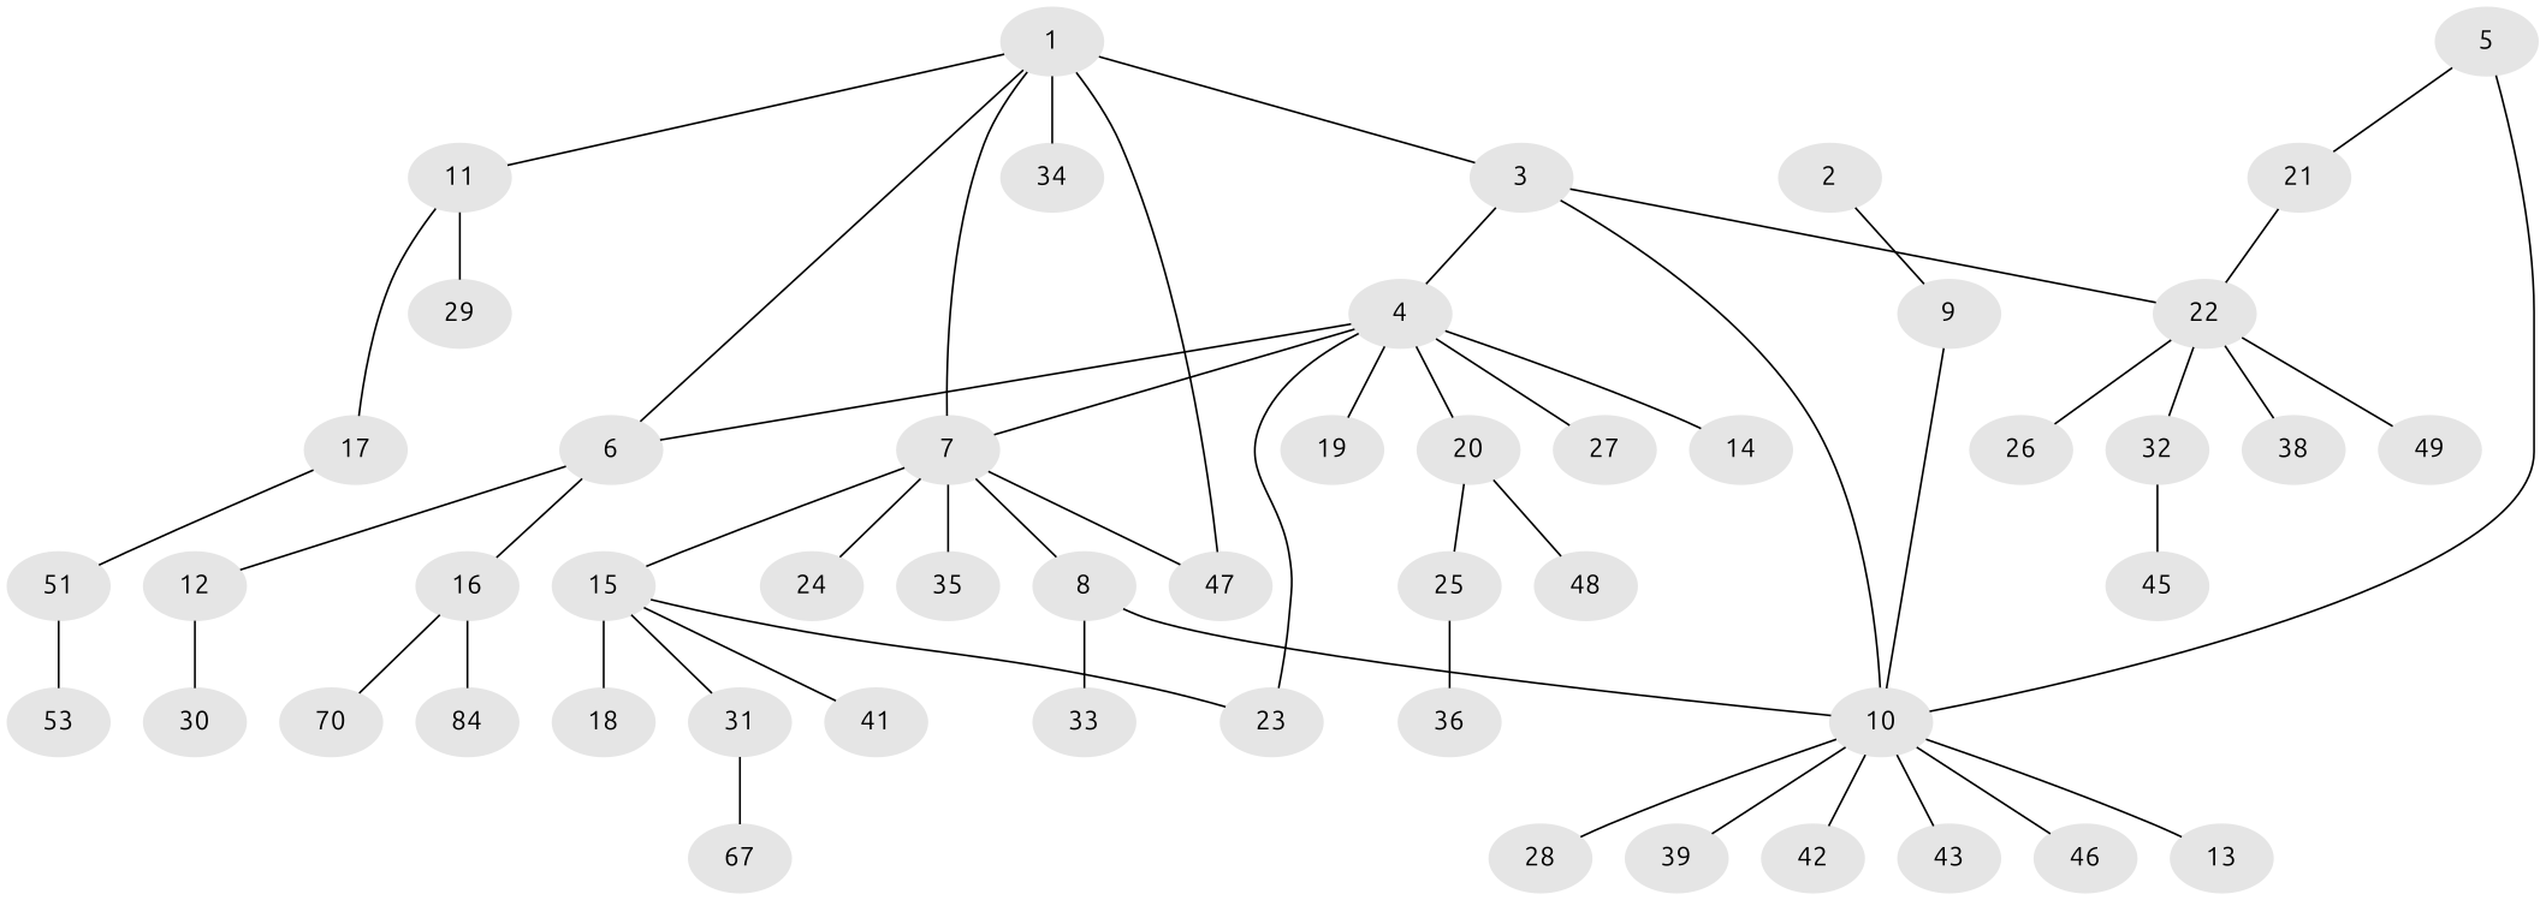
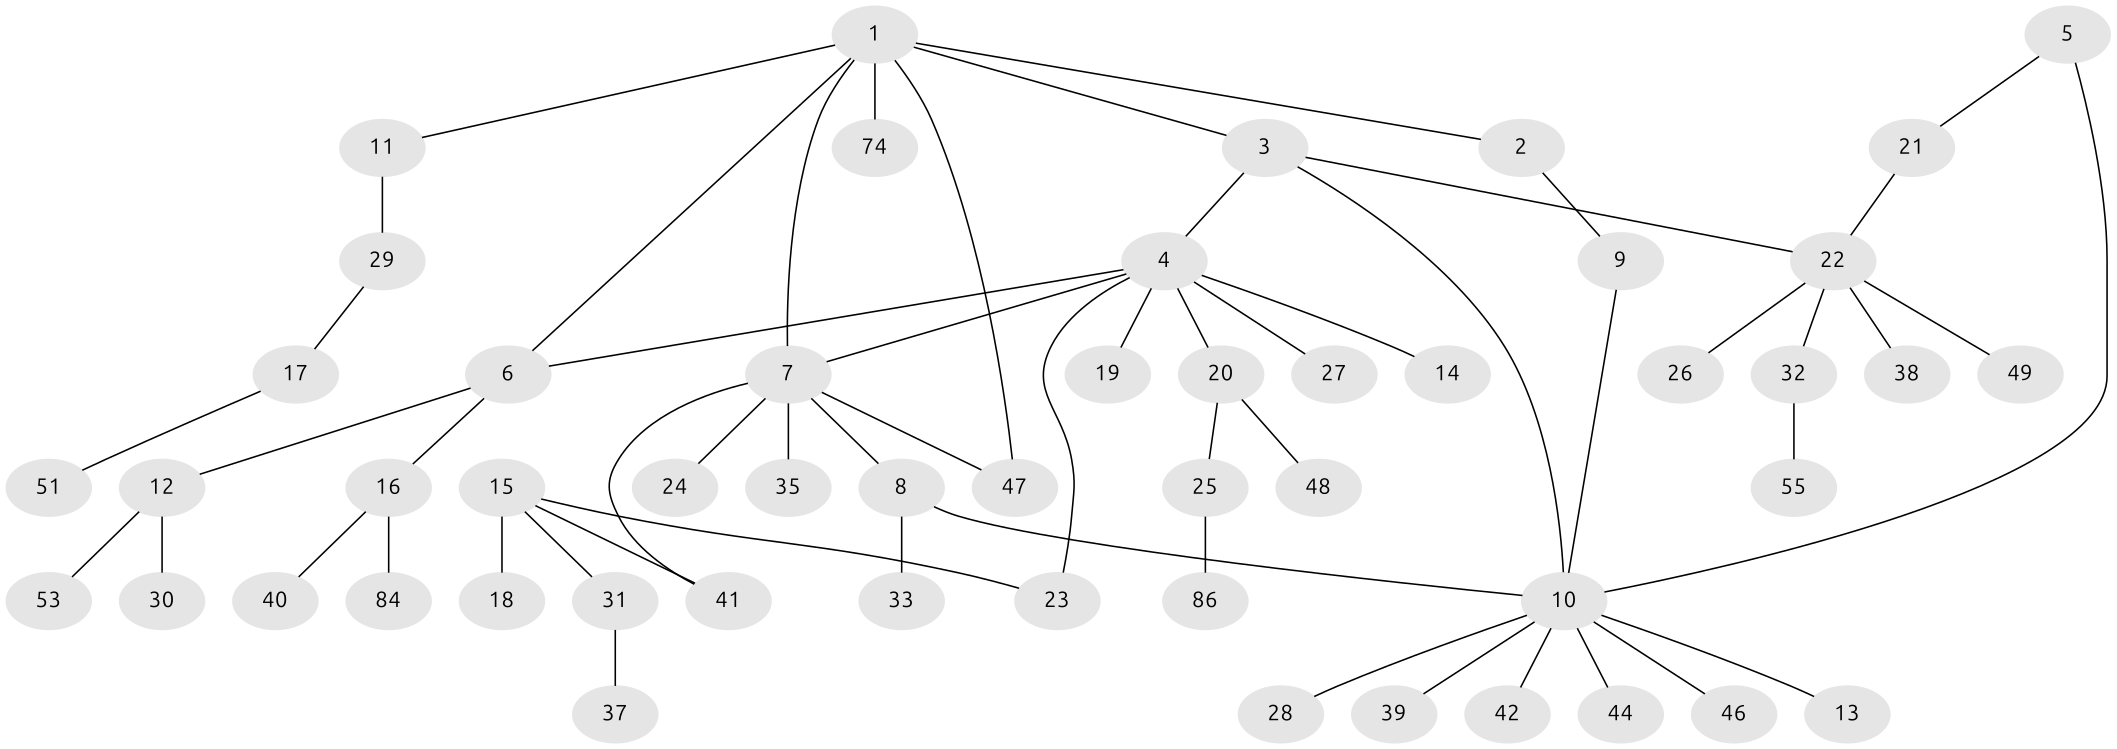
  graph {
    fontname=Ubuntu
    node [color=gray90 fontname=Ubuntu style=filled]
    edge [fontname=Ubuntu]
    1
    2
    3
    6
    7
    11
-   34
+   34 [label=74]
    47
    9
    4
    10
    22
    12
    16
    8
    15
    24
    35
    17
    29
    14
    19
    20
    23
    27
    13
    28
    39
    42
-   43
+   43 [label=44]
    46
    26
    32
    38
    49
    25
    48
    5
    21
    33
    30
    n42 [label=53]
-   40 [label=70]
+   40
    n44 [label=84]
    18
    31
    41
    51
-   37 [label=67]
-   36
-   45
+   37
+   36 [label=86]
+   45 [label=55]
+   1 -- 2
    1 -- 3
    1 -- 6
    1 -- 7
    1 -- 11
    1 -- 34
    1 -- 47
    2 -- 9
    3 -- 4
    3 -- 10
    3 -- 22
    6 -- 12
    6 -- 16
    7 -- 47
    7 -- 8
-   7 -- 15
+   7 -- 41
    7 -- 24
    7 -- 35
-   11 -- 17
+   29 -- 17
    11 -- 29
    9 -- 10
    4 -- 6
    4 -- 7
    4 -- 14
    4 -- 19
    4 -- 20
    4 -- 23
    4 -- 27
    10 -- 13
    10 -- 28
    10 -- 39
    10 -- 42
    10 -- 43
    10 -- 46
    22 -- 26
    22 -- 32
    22 -- 38
    22 -- 49
    12 -- 30
-   51 -- n42
+   12 -- n42
    16 -- 40
    16 -- n44
    8 -- 10
    8 -- 33
    15 -- 23
    15 -- 18
    15 -- 31
    15 -- 41
    17 -- 51
    20 -- 25
    20 -- 48
    32 -- 45
    25 -- 36
    5 -- 10
    5 -- 21
    21 -- 22
    31 -- 37
  }
